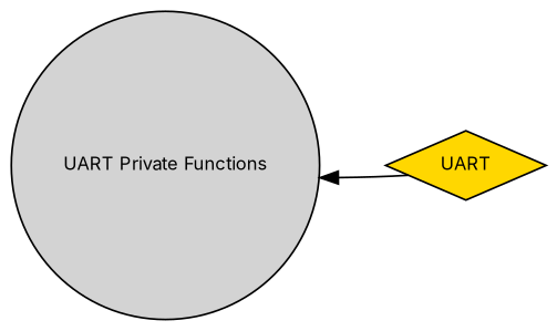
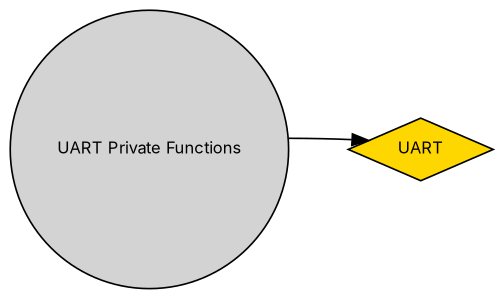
  digraph {
    rankdir=LR
    fontname=Inter
    node [color=black fontname=Inter fontsize=10 style=filled]
    n1 [fillcolor=lightgrey fontcolor=black height=0.2 label="UART Private Functions" shape=circle width=0.4]
    n2 [fillcolor=gold height=0.2 label=UART shape=diamond width=0.4]
-   n1 -> n2 [dir=back fontname=Inter fontsize=10 labelfontname=Helvetica labelfontsize=10 shape=plaintext style=solid]
+   n2 -> n1 [dir=back fontname=Inter fontsize=10 labelfontname=Helvetica labelfontsize=10 shape=plaintext style=solid]
  }
